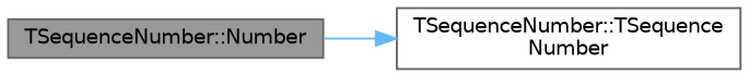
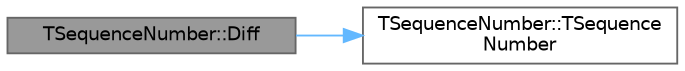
  digraph {
    rankdir=LR
    node [fontname=Helvetica fontsize=10 shape=box style=filled]
-   n1 [color=gray40 fillcolor=grey60 fontcolor=black height=0.2 label="TSequenceNumber::Number" width=0.4]
+   n1 [color=gray40 fillcolor=grey60 fontcolor=black height=0.2 label="TSequenceNumber::Diff" width=0.4]
    n2 [color=grey40 fillcolor=white height=0.2 label="TSequenceNumber::TSequence\lNumber" width=0.4]
    n1 -> n2 [color=steelblue1 fontname=Helvetica fontsize=10 labelfontname=Helvetica labelfontsize=10 style=solid]
  }
